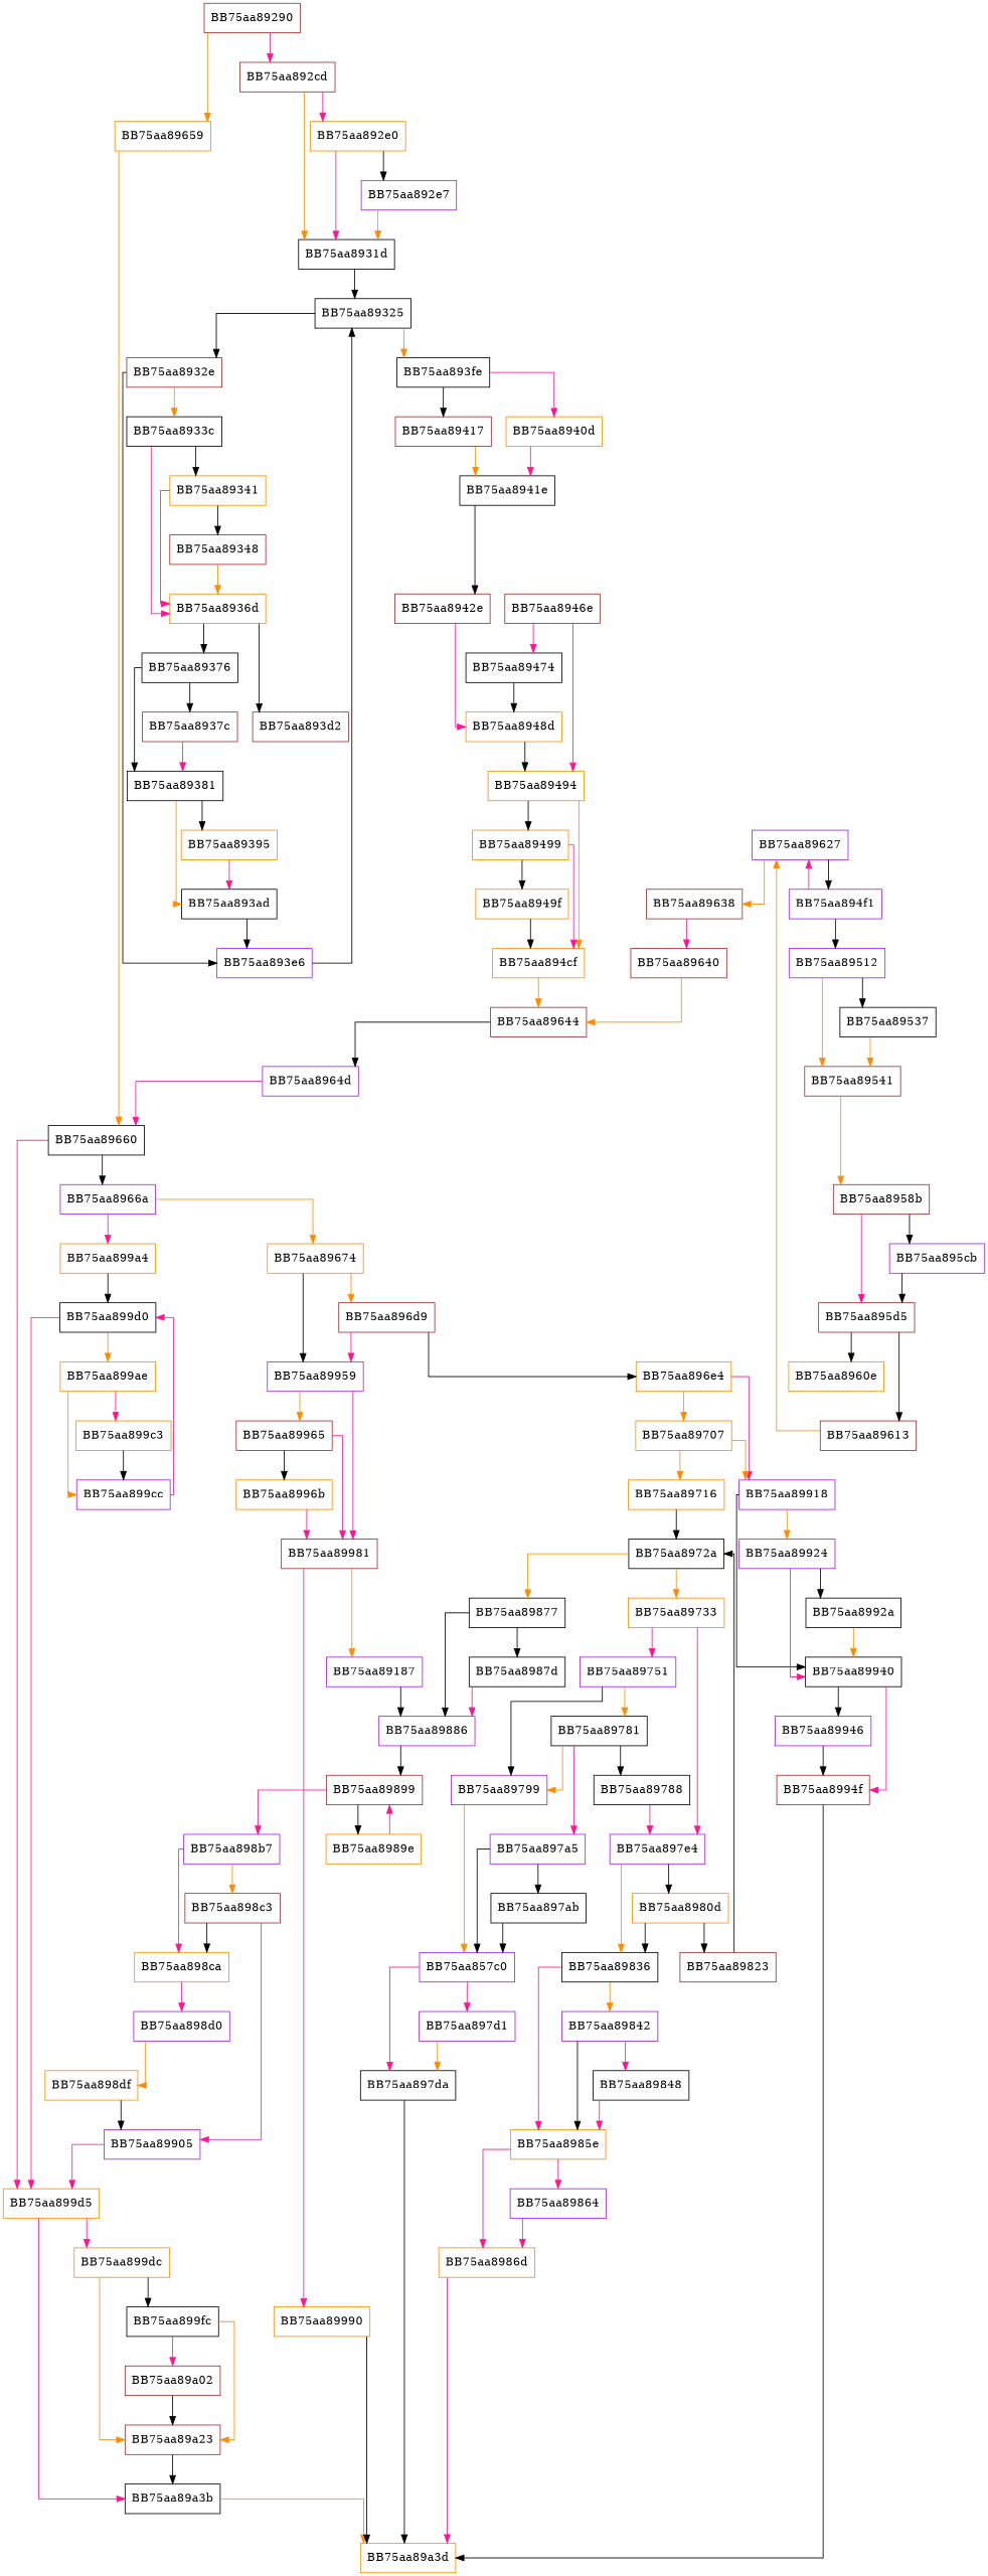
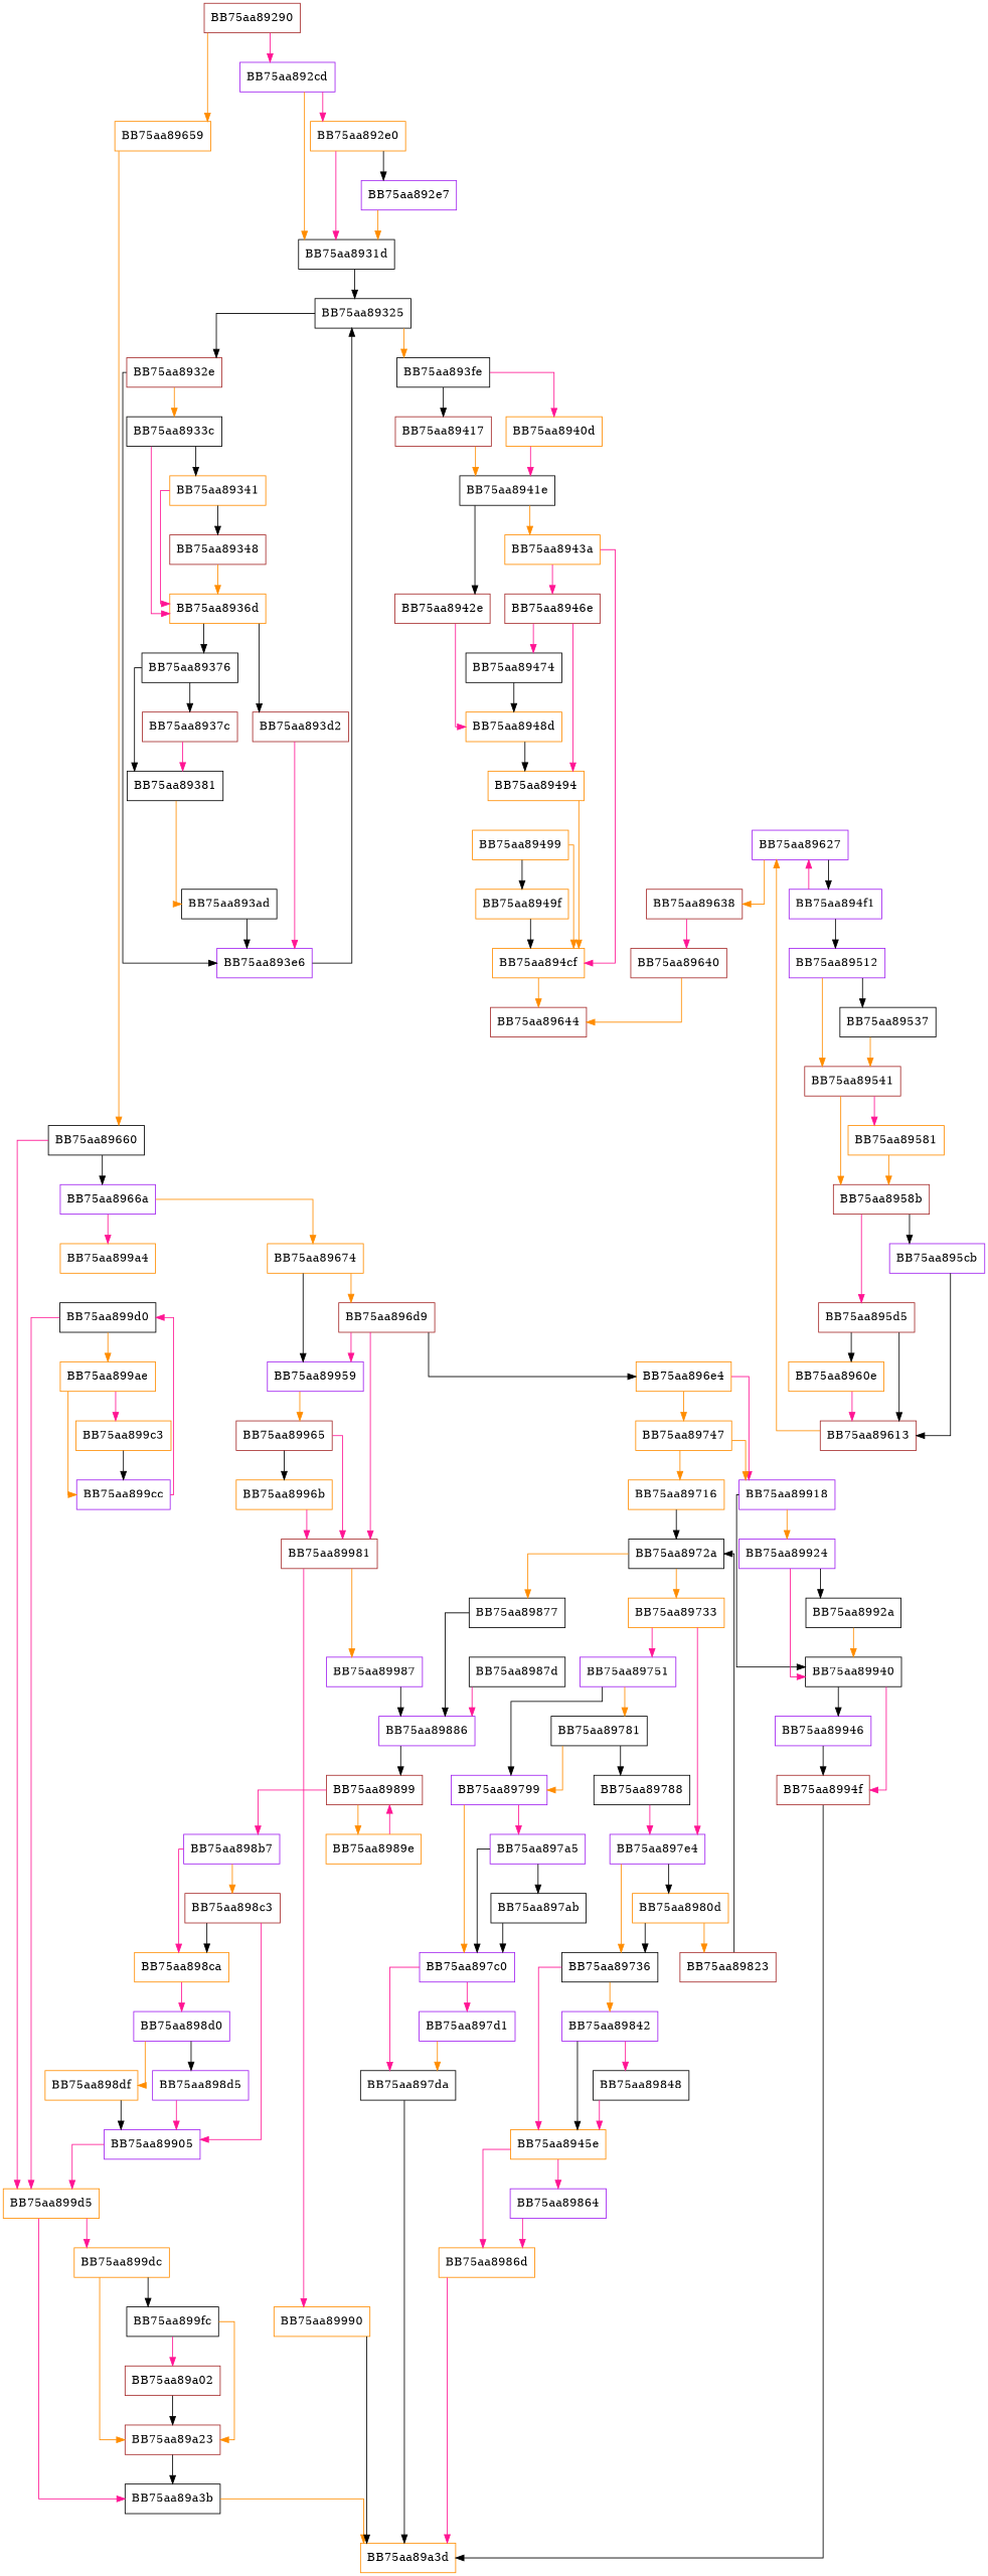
  digraph {
    splines=ortho
    node [color=darkorange shape=box]
    edge [color=black]
    BB75aa89290 [color=brown]
    BB75aa89659
-   BB75aa892cd [color=brown]
+   BB75aa892cd [color=purple]
    BB75aa89660 [color=black]
    BB75aa8931d [color=black]
    BB75aa892e0
    BB75aa899d5
    BB75aa8966a [color=purple]
    BB75aa89325 [color=black]
    BB75aa892e7 [color=purple]
    BB75aa893fe [color=black]
    BB75aa8932e [color=brown]
    BB75aa89417 [color=brown]
    BB75aa8940d
    BB75aa893e6 [color=purple]
    BB75aa8933c [color=black]
    BB75aa8941e [color=black]
    BB75aa8936d
    BB75aa89341
    BB75aa893d2 [color=brown]
    BB75aa89376 [color=black]
    BB75aa89348 [color=brown]
    BB75aa89381 [color=black]
    BB75aa8937c [color=brown]
    BB75aa893ad [color=black]
-   BB75aa89395
+   BB75aa8943a
    BB75aa8942e [color=brown]
    BB75aa894cf
    BB75aa8946e [color=brown]
    BB75aa8948d
    BB75aa89644 [color=brown]
    BB75aa89494
    BB75aa89474 [color=black]
    BB75aa89499
-   BB75aa8964d [color=purple]
    BB75aa8949f
    BB75aa89640 [color=brown]
    BB75aa894f1 [color=purple]
    BB75aa89627 [color=purple]
    BB75aa89512 [color=purple]
    BB75aa89638 [color=brown]
    BB75aa89541 [color=brown]
    BB75aa89537 [color=black]
    BB75aa8958b [color=brown]
+   BB75aa89581
    BB75aa895d5 [color=brown]
    BB75aa895cb [color=purple]
    BB75aa89613 [color=brown]
    BB75aa8960e
    BB75aa89a3b [color=black]
    BB75aa899dc
    BB75aa899a4
    BB75aa89674
    BB75aa89a3d
    BB75aa89a23 [color=brown]
    BB75aa899fc [color=black]
    BB75aa899d0 [color=black]
    BB75aa89959 [color=purple]
    BB75aa896d9 [color=brown]
    BB75aa899ae
    BB75aa89981 [color=brown]
    BB75aa89965 [color=brown]
    BB75aa896e4
    BB75aa89990
-   BB75aa89987 [color=purple label=BB75aa89187]
+   BB75aa89987 [color=purple]
    BB75aa8996b
    BB75aa89918 [color=purple]
-   BB75aa89707
+   BB75aa89707 [label=BB75aa89747]
    BB75aa89940 [color=black]
    BB75aa89924 [color=purple]
    BB75aa89716
    BB75aa8994f [color=brown]
    BB75aa89946 [color=purple]
    BB75aa8992a [color=black]
    BB75aa8972a [color=black]
    BB75aa89877 [color=black]
    BB75aa89733
    BB75aa89886 [color=purple]
    BB75aa8987d [color=black]
    BB75aa897e4 [color=purple]
    BB75aa89751 [color=purple]
    BB75aa89899 [color=brown]
-   BB75aa89836 [color=black]
+   BB75aa89836 [color=black label=BB75aa89736]
    BB75aa8980d
    BB75aa89799 [color=purple]
    BB75aa89781 [color=black]
-   BB75aa8985e
+   BB75aa8985e [label=BB75aa8945e]
    BB75aa89842 [color=purple]
    BB75aa89823 [color=brown]
-   BB75aa897c0 [color=purple label=BB75aa857c0]
+   BB75aa897c0 [color=purple]
    BB75aa897a5 [color=purple]
    BB75aa89788 [color=black]
    BB75aa897da [color=black]
    BB75aa897d1 [color=purple]
    BB75aa897ab [color=black]
    BB75aa8986d
    BB75aa89864 [color=purple]
    BB75aa89848 [color=black]
    BB75aa898b7 [color=purple]
    BB75aa8989e
    BB75aa898ca
    BB75aa898c3 [color=brown]
    BB75aa898d0 [color=purple]
    BB75aa89905 [color=purple]
    BB75aa898df
+   BB75aa898d5 [color=purple]
    BB75aa899cc [color=purple]
    BB75aa899c3
    BB75aa89a02 [color=brown]
    BB75aa89290 -> BB75aa89659 [color=darkorange]
    BB75aa89290 -> BB75aa892cd [color=deeppink]
    BB75aa89659 -> BB75aa89660 [color=darkorange]
    BB75aa892cd -> BB75aa8931d [color=darkorange]
    BB75aa892cd -> BB75aa892e0 [color=deeppink]
    BB75aa89660 -> BB75aa899d5 [color=deeppink]
    BB75aa89660 -> BB75aa8966a
    BB75aa8931d -> BB75aa89325
    BB75aa892e0 -> BB75aa8931d [color=deeppink]
    BB75aa892e0 -> BB75aa892e7
    BB75aa899d5 -> BB75aa89a3b [color=deeppink]
    BB75aa899d5 -> BB75aa899dc [color=deeppink]
    BB75aa8966a -> BB75aa899a4 [color=deeppink]
    BB75aa8966a -> BB75aa89674 [color=darkorange]
    BB75aa89325 -> BB75aa893fe [color=darkorange]
    BB75aa89325 -> BB75aa8932e
    BB75aa892e7 -> BB75aa8931d [color=darkorange]
    BB75aa893fe -> BB75aa89417
    BB75aa893fe -> BB75aa8940d [color=deeppink]
    BB75aa8932e -> BB75aa893e6
    BB75aa8932e -> BB75aa8933c [color=darkorange]
    BB75aa89417 -> BB75aa8941e [color=darkorange]
    BB75aa8940d -> BB75aa8941e [color=deeppink]
    BB75aa893e6 -> BB75aa89325
    BB75aa8933c -> BB75aa8936d [color=deeppink]
    BB75aa8933c -> BB75aa89341
+   BB75aa8941e -> BB75aa8943a [color=darkorange]
    BB75aa8941e -> BB75aa8942e
    BB75aa8936d -> BB75aa893d2
    BB75aa8936d -> BB75aa89376
    BB75aa89341 -> BB75aa8936d [color=deeppink]
    BB75aa89341 -> BB75aa89348
+   BB75aa893d2 -> BB75aa893e6 [color=deeppink]
    BB75aa89376 -> BB75aa89381
    BB75aa89376 -> BB75aa8937c
    BB75aa89348 -> BB75aa8936d [color=darkorange]
    BB75aa89381 -> BB75aa893ad [color=darkorange]
-   BB75aa89381 -> BB75aa89395
    BB75aa8937c -> BB75aa89381 [color=deeppink]
    BB75aa893ad -> BB75aa893e6
-   BB75aa89395 -> BB75aa893ad [color=deeppink]
+   BB75aa8943a -> BB75aa894cf [color=deeppink]
+   BB75aa8943a -> BB75aa8946e [color=deeppink]
    BB75aa8942e -> BB75aa8948d [color=deeppink]
    BB75aa894cf -> BB75aa89644 [color=darkorange]
    BB75aa8946e -> BB75aa89494 [color=deeppink]
    BB75aa8946e -> BB75aa89474 [color=deeppink]
    BB75aa8948d -> BB75aa89494
-   BB75aa89644 -> BB75aa8964d
    BB75aa89494 -> BB75aa894cf [color=darkorange]
-   BB75aa89494 -> BB75aa89499
    BB75aa89474 -> BB75aa8948d
-   BB75aa89499 -> BB75aa894cf [color=deeppink]
+   BB75aa89499 -> BB75aa894cf [color=darkorange]
    BB75aa89499 -> BB75aa8949f
-   BB75aa8964d -> BB75aa89660 [color=deeppink]
    BB75aa8949f -> BB75aa894cf
    BB75aa89640 -> BB75aa89644 [color=darkorange]
    BB75aa894f1 -> BB75aa89627 [color=deeppink]
    BB75aa894f1 -> BB75aa89512
    BB75aa89627 -> BB75aa894f1
    BB75aa89627 -> BB75aa89638 [color=darkorange]
    BB75aa89512 -> BB75aa89541 [color=darkorange]
    BB75aa89512 -> BB75aa89537
    BB75aa89638 -> BB75aa89640 [color=deeppink]
    BB75aa89541 -> BB75aa8958b [color=darkorange]
+   BB75aa89541 -> BB75aa89581 [color=deeppink]
    BB75aa89537 -> BB75aa89541 [color=darkorange]
    BB75aa8958b -> BB75aa895d5 [color=deeppink]
    BB75aa8958b -> BB75aa895cb
+   BB75aa89581 -> BB75aa8958b [color=darkorange]
    BB75aa895d5 -> BB75aa89613
    BB75aa895d5 -> BB75aa8960e
-   BB75aa895cb -> BB75aa895d5
+   BB75aa895cb -> BB75aa89613
    BB75aa89613 -> BB75aa89627 [color=darkorange]
+   BB75aa8960e -> BB75aa89613 [color=deeppink]
    BB75aa89a3b -> BB75aa89a3d [color=darkorange]
    BB75aa899dc -> BB75aa89a23 [color=darkorange]
    BB75aa899dc -> BB75aa899fc
-   BB75aa899a4 -> BB75aa899d0
    BB75aa89674 -> BB75aa89959
    BB75aa89674 -> BB75aa896d9 [color=darkorange]
    BB75aa89a23 -> BB75aa89a3b
    BB75aa899fc -> BB75aa89a23 [color=darkorange]
    BB75aa899fc -> BB75aa89a02 [color=deeppink]
    BB75aa899d0 -> BB75aa899d5 [color=deeppink]
    BB75aa899d0 -> BB75aa899ae [color=darkorange]
-   BB75aa89959 -> BB75aa89981 [color=deeppink]
+   BB75aa896d9 -> BB75aa89981 [color=deeppink]
    BB75aa89959 -> BB75aa89965 [color=darkorange]
    BB75aa896d9 -> BB75aa89959 [color=deeppink]
    BB75aa896d9 -> BB75aa896e4
    BB75aa899ae -> BB75aa899cc [color=darkorange]
    BB75aa899ae -> BB75aa899c3 [color=deeppink]
    BB75aa89981 -> BB75aa89990 [color=deeppink]
    BB75aa89981 -> BB75aa89987 [color=darkorange]
    BB75aa89965 -> BB75aa89981 [color=deeppink]
    BB75aa89965 -> BB75aa8996b
    BB75aa896e4 -> BB75aa89918 [color=deeppink]
    BB75aa896e4 -> BB75aa89707 [color=darkorange]
    BB75aa89990 -> BB75aa89a3d
    BB75aa89987 -> BB75aa89886
    BB75aa8996b -> BB75aa89981 [color=deeppink]
    BB75aa89918 -> BB75aa89940
    BB75aa89918 -> BB75aa89924 [color=darkorange]
    BB75aa89707 -> BB75aa89918 [color=darkorange]
    BB75aa89707 -> BB75aa89716 [color=darkorange]
    BB75aa89940 -> BB75aa8994f [color=deeppink]
    BB75aa89940 -> BB75aa89946
    BB75aa89924 -> BB75aa89940 [color=deeppink]
    BB75aa89924 -> BB75aa8992a
    BB75aa89716 -> BB75aa8972a
    BB75aa8994f -> BB75aa89a3d
    BB75aa89946 -> BB75aa8994f
    BB75aa8992a -> BB75aa89940 [color=darkorange]
    BB75aa8972a -> BB75aa89877 [color=darkorange]
    BB75aa8972a -> BB75aa89733 [color=darkorange]
    BB75aa89877 -> BB75aa89886
-   BB75aa89877 -> BB75aa8987d
    BB75aa89733 -> BB75aa897e4 [color=deeppink]
    BB75aa89733 -> BB75aa89751 [color=deeppink]
    BB75aa89886 -> BB75aa89899
    BB75aa8987d -> BB75aa89886 [color=deeppink]
    BB75aa897e4 -> BB75aa89836 [color=darkorange]
    BB75aa897e4 -> BB75aa8980d
    BB75aa89751 -> BB75aa89799
    BB75aa89751 -> BB75aa89781 [color=darkorange]
    BB75aa89899 -> BB75aa898b7 [color=deeppink]
-   BB75aa89899 -> BB75aa8989e
+   BB75aa89899 -> BB75aa8989e [color=darkorange]
    BB75aa89836 -> BB75aa8985e [color=deeppink]
    BB75aa89836 -> BB75aa89842 [color=darkorange]
    BB75aa8980d -> BB75aa89836
-   BB75aa8980d -> BB75aa89823
+   BB75aa8980d -> BB75aa89823 [color=darkorange]
    BB75aa89799 -> BB75aa897c0 [color=darkorange]
-   BB75aa89781 -> BB75aa897a5 [color=deeppink]
+   BB75aa89799 -> BB75aa897a5 [color=deeppink]
    BB75aa89781 -> BB75aa89799 [color=darkorange]
    BB75aa89781 -> BB75aa89788
    BB75aa8985e -> BB75aa8986d [color=deeppink]
    BB75aa8985e -> BB75aa89864 [color=deeppink]
    BB75aa89842 -> BB75aa8985e
    BB75aa89842 -> BB75aa89848 [color=deeppink]
    BB75aa89823 -> BB75aa8972a
    BB75aa897c0 -> BB75aa897da [color=deeppink]
    BB75aa897c0 -> BB75aa897d1 [color=deeppink]
    BB75aa897a5 -> BB75aa897c0
    BB75aa897a5 -> BB75aa897ab
    BB75aa89788 -> BB75aa897e4 [color=deeppink]
    BB75aa897da -> BB75aa89a3d
    BB75aa897d1 -> BB75aa897da [color=darkorange]
    BB75aa897ab -> BB75aa897c0
    BB75aa8986d -> BB75aa89a3d [color=deeppink]
    BB75aa89864 -> BB75aa8986d [color=deeppink]
    BB75aa89848 -> BB75aa8985e [color=deeppink]
    BB75aa898b7 -> BB75aa898ca [color=deeppink]
    BB75aa898b7 -> BB75aa898c3 [color=darkorange]
    BB75aa8989e -> BB75aa89899 [color=deeppink]
    BB75aa898ca -> BB75aa898d0 [color=deeppink]
    BB75aa898c3 -> BB75aa898ca
    BB75aa898c3 -> BB75aa89905 [color=deeppink]
    BB75aa898d0 -> BB75aa898df [color=darkorange]
+   BB75aa898d0 -> BB75aa898d5
    BB75aa89905 -> BB75aa899d5 [color=deeppink]
    BB75aa898df -> BB75aa89905
+   BB75aa898d5 -> BB75aa89905 [color=deeppink]
    BB75aa899cc -> BB75aa899d0 [color=deeppink]
    BB75aa899c3 -> BB75aa899cc
    BB75aa89a02 -> BB75aa89a23
  }
